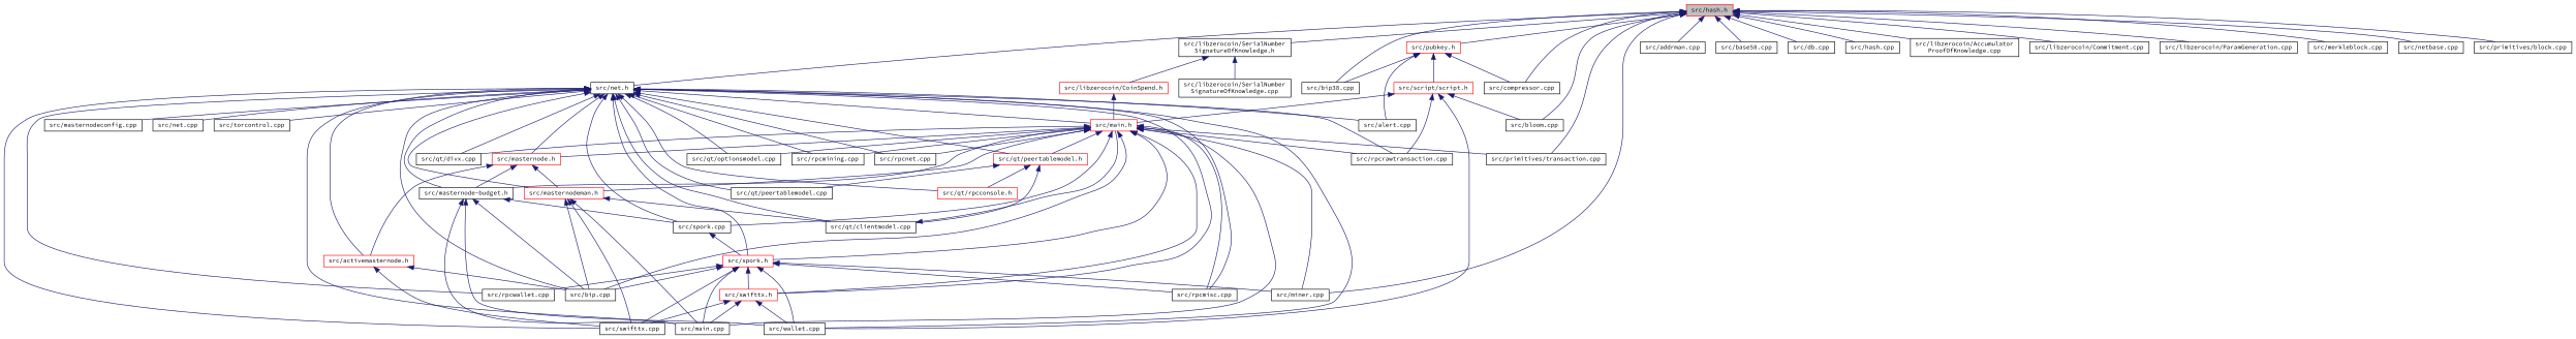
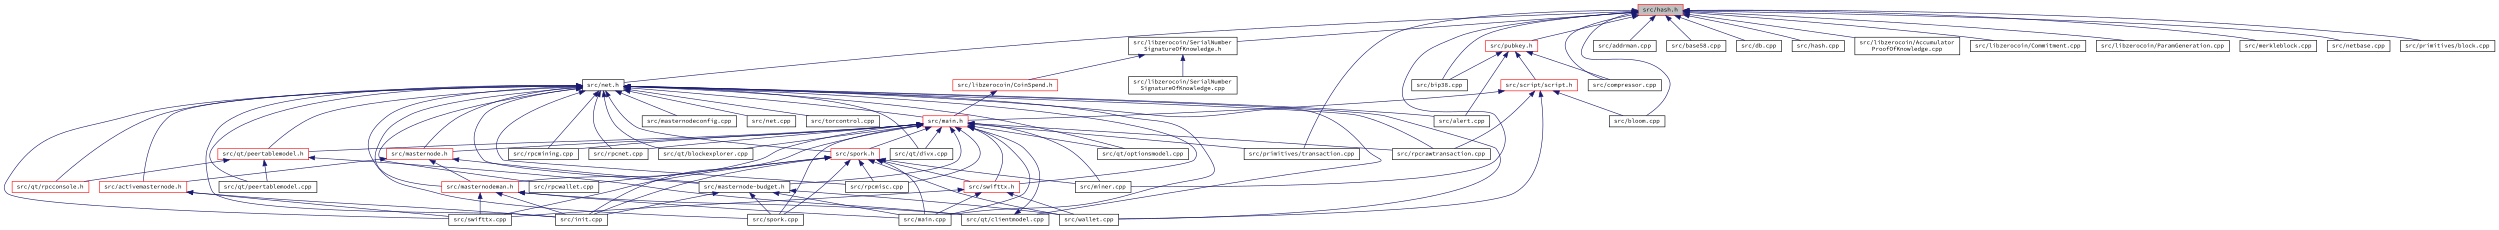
  digraph {
    fontname="Source Code Pro"
    node [color=black fillcolor=white fontname="Source Code Pro" fontsize=10 shape=record style=filled]
    edge [color=midnightblue dir=back fontname="Source Code Pro" fontsize=10 labelfontname=Helvetica labelfontsize=10 style=solid]
    n1 [color=red fillcolor=grey75 fontcolor=black height=0.2 label="src/hash.h" width=0.4]
    n2 [height=0.2 label="src/net.h" width=0.4]
    n3 [height=0.2 label="src/miner.cpp" width=0.4]
    n4 [height=0.2 label="src/primitives/transaction.cpp" width=0.4]
    n5 [height=0.2 label="src/libzerocoin/SerialNumber\lSignatureOfKnowledge.h" width=0.4]
    n6 [color=red height=0.2 label="src/pubkey.h" width=0.4]
    n7 [height=0.2 label="src/bloom.cpp" width=0.4]
    n8 [height=0.2 label="src/bip38.cpp" width=0.4]
    n9 [height=0.2 label="src/compressor.cpp" width=0.4]
    n10 [height=0.2 label="src/addrman.cpp" width=0.4]
    n11 [height=0.2 label="src/base58.cpp" width=0.4]
    n12 [height=0.2 label="src/db.cpp" width=0.4]
    n13 [height=0.2 label="src/hash.cpp" width=0.4]
    n14 [height=0.2 label="src/libzerocoin/Accumulator\lProofOfKnowledge.cpp" width=0.4]
    n15 [height=0.2 label="src/libzerocoin/Commitment.cpp" width=0.4]
    n16 [height=0.2 label="src/libzerocoin/ParamGeneration.cpp" width=0.4]
    n17 [height=0.2 label="src/merkleblock.cpp" width=0.4]
    n18 [height=0.2 label="src/netbase.cpp" width=0.4]
    n19 [height=0.2 label="src/primitives/block.cpp" width=0.4]
    n20 [color=red height=0.2 label="src/main.h" width=0.4]
    n21 [color=red height=0.2 label="src/spork.h" width=0.4]
-   n22 [height=0.2 label="src/bip.cpp" width=0.4]
+   n22 [height=0.2 label="src/init.cpp" width=0.4]
    n23 [height=0.2 label="src/main.cpp" width=0.4]
    n24 [color=red height=0.2 label="src/swifttx.h" width=0.4]
    n25 [height=0.2 label="src/swifttx.cpp" width=0.4]
    n26 [height=0.2 label="src/wallet.cpp" width=0.4]
    n27 [height=0.2 label="src/rpcmisc.cpp" width=0.4]
    n28 [height=0.2 label="src/rpcwallet.cpp" width=0.4]
    n29 [height=0.2 label="src/spork.cpp" width=0.4]
    n30 [color=red height=0.2 label="src/masternode.h" width=0.4]
    n31 [color=red height=0.2 label="src/masternodeman.h" width=0.4]
    n32 [height=0.2 label="src/qt/clientmodel.cpp" width=0.4]
    n33 [color=red height=0.2 label="src/activemasternode.h" width=0.4]
    n34 [height=0.2 label="src/masternode-budget.h" width=0.4]
    n35 [color=red height=0.2 label="src/qt/peertablemodel.h" width=0.4]
    n36 [color=red height=0.2 label="src/qt/rpcconsole.h" width=0.4]
    n37 [height=0.2 label="src/qt/peertablemodel.cpp" width=0.4]
+   n38 [height=0.2 label="src/qt/blockexplorer.cpp" width=0.4]
    n39 [height=0.2 label="src/qt/divx.cpp" width=0.4]
    n40 [height=0.2 label="src/qt/optionsmodel.cpp" width=0.4]
    n41 [height=0.2 label="src/rpcmining.cpp" width=0.4]
    n42 [height=0.2 label="src/rpcnet.cpp" width=0.4]
    n43 [height=0.2 label="src/rpcrawtransaction.cpp" width=0.4]
    n44 [height=0.2 label="src/alert.cpp" width=0.4]
    n45 [height=0.2 label="src/masternodeconfig.cpp" width=0.4]
    n46 [height=0.2 label="src/net.cpp" width=0.4]
    n47 [height=0.2 label="src/torcontrol.cpp" width=0.4]
    n48 [color=red height=0.2 label="src/libzerocoin/CoinSpend.h" width=0.4]
    n49 [height=0.2 label="src/libzerocoin/SerialNumber\lSignatureOfKnowledge.cpp" width=0.4]
    n50 [color=red height=0.2 label="src/script/script.h" width=0.4]
    n1 -> n2
    n1 -> n3
    n1 -> n4
    n1 -> n5
    n1 -> n6
    n1 -> n7
    n1 -> n8
    n1 -> n9
    n1 -> n10
    n1 -> n11
    n1 -> n12
    n1 -> n13
    n1 -> n14
    n1 -> n15
    n1 -> n16
    n1 -> n17
    n1 -> n18
    n1 -> n19
    n2 -> n20
    n2 -> n21
    n2 -> n22
    n2 -> n23
    n2 -> n24
    n2 -> n25
    n2 -> n26
    n2 -> n27
    n2 -> n28
    n2 -> n29
    n2 -> n30
    n2 -> n31
    n2 -> n32
    n2 -> n33
    n2 -> n34
    n2 -> n35
    n2 -> n36
    n2 -> n37
+   n2 -> n38
    n2 -> n39
    n2 -> n40
    n2 -> n41
    n2 -> n42
    n2 -> n43
    n2 -> n44
    n2 -> n45
    n2 -> n46
    n2 -> n47
    n5 -> n48
    n5 -> n49
    n6 -> n8
    n6 -> n9
    n6 -> n44
    n6 -> n50
    n20 -> n3
    n20 -> n4
    n20 -> n21
    n20 -> n22
    n20 -> n23
    n20 -> n24
    n20 -> n27
    n20 -> n29
    n20 -> n30
    n20 -> n31
    n20 -> n34
    n20 -> n35
+   n20 -> n38
    n20 -> n39
    n20 -> n40
    n20 -> n41
    n20 -> n42
    n20 -> n43
    n21 -> n3
    n21 -> n22
    n21 -> n23
    n21 -> n24
    n21 -> n25
    n21 -> n26
    n21 -> n27
    n21 -> n28
-   n29 -> n21
+   n21 -> n29
    n24 -> n23
    n24 -> n25
    n24 -> n26
    n30 -> n31
    n30 -> n33
    n30 -> n34
    n31 -> n22
    n31 -> n23
    n31 -> n25
    n31 -> n32
    n32 -> n20
    n33 -> n22
    n33 -> n25
    n34 -> n22
    n34 -> n23
    n34 -> n26
    n34 -> n29
    n35 -> n32
    n35 -> n36
    n35 -> n37
    n48 -> n20
    n50 -> n7
    n50 -> n20
    n50 -> n26
    n50 -> n43
  }
